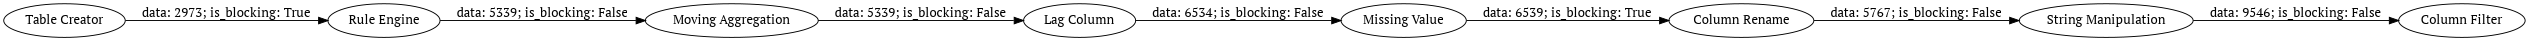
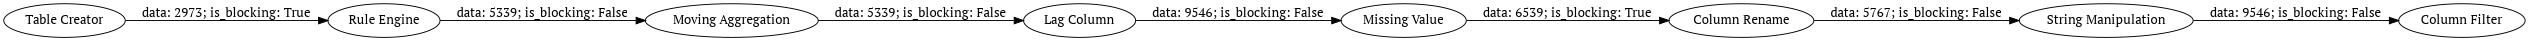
  digraph {
    fontname="PT Serif"
    rankdir=LR
    node [fontname="PT Serif"]
    edge [fontname="PT Serif"]
    n1 [label="Column Rename"]
    n2 [label="String Manipulation"]
    n3 [label="Column Filter"]
    n4 [label="Table Creator"]
    n5 [label="Rule Engine"]
    n6 [label="Moving Aggregation"]
    n7 [label="Lag Column"]
    n8 [label="Missing Value"]
    n1 -> n2 [label="data: 5767; is_blocking: False"]
    n2 -> n3 [label="data: 9546; is_blocking: False"]
    n4 -> n5 [label="data: 2973; is_blocking: True"]
    n5 -> n6 [label="data: 5339; is_blocking: False"]
    n6 -> n7 [label="data: 5339; is_blocking: False"]
-   n7 -> n8 [label="data: 6534; is_blocking: False"]
+   n7 -> n8 [label="data: 9546; is_blocking: False"]
    n8 -> n1 [label="data: 6539; is_blocking: True"]
  }
